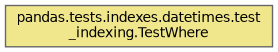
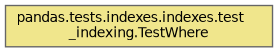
  digraph {
    rankdir=LR
-   n1 [color=grey40 fillcolor=khaki fontname=Helvetica fontsize=10 height=0.2 label="pandas.tests.indexes.datetimes.test\l_indexing.TestWhere" shape=box style=filled width=0.4]
+   n1 [color=grey40 fillcolor=khaki fontname=Helvetica fontsize=10 height=0.2 label="pandas.tests.indexes.indexes.test\l_indexing.TestWhere" shape=box style=filled width=0.4]
  }
